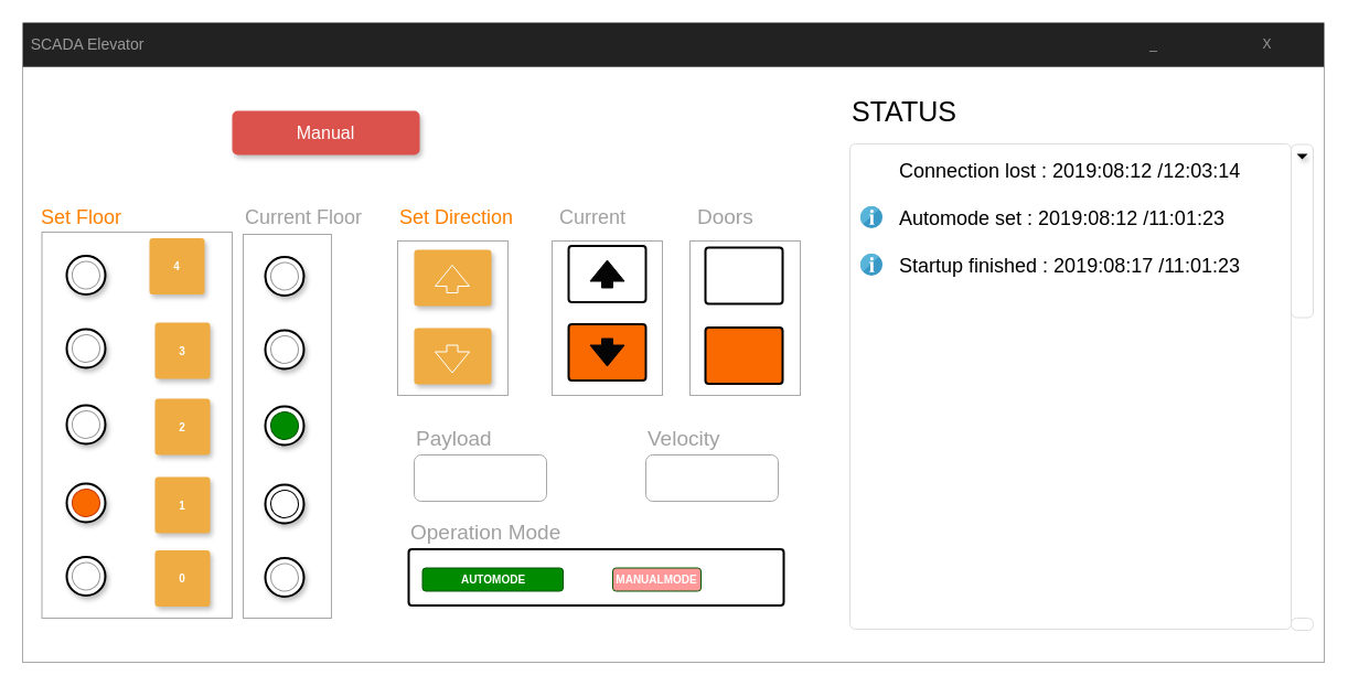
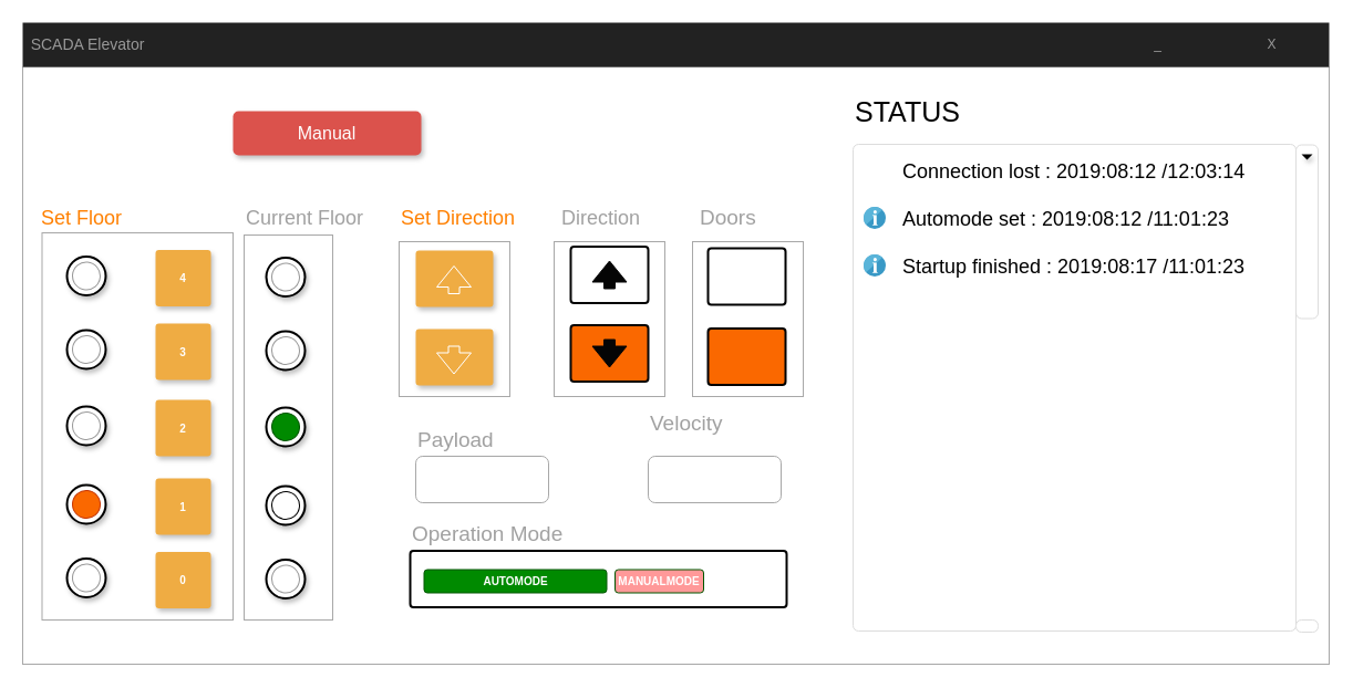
  <mxCell id="0" style=";html=1;" />
  <mxCell id="1" style=";html=1;" parent="0" />
  <mxCell id="2" value="" style="rounded=0;whiteSpace=wrap;html=1;strokeColor=#A8A8A8;fontColor=#A1A1A1;" vertex="1" parent="1"><mxGeometry x="20" y="60" width="1180" height="540" as="geometry" /></mxCell>
  <mxCell id="3" value="" style="rounded=0;whiteSpace=wrap;html=1;strokeColor=#A8A8A8;" vertex="1" parent="1"><mxGeometry x="360" y="218" width="100" height="140" as="geometry" /></mxCell>
  <mxCell id="4" value="" style="rounded=0;whiteSpace=wrap;html=1;strokeColor=#A8A8A8;" vertex="1" parent="1"><mxGeometry x="37.5" y="210" width="172.5" height="350" as="geometry" /></mxCell>
  <mxCell id="5" value="" style="rounded=0;whiteSpace=wrap;html=1;strokeColor=#A8A8A8;" vertex="1" parent="1"><mxGeometry x="220" y="212" width="80" height="348" as="geometry" /></mxCell>
  <mxCell id="6" value="" style="rounded=0;whiteSpace=wrap;html=1;strokeColor=#A8A8A8;" vertex="1" parent="1"><mxGeometry x="500" y="218" width="100" height="140" as="geometry" /></mxCell>
  <mxCell id="7" value="" style="rounded=0;whiteSpace=wrap;html=1;strokeColor=#A8A8A8;" vertex="1" parent="1"><mxGeometry x="625" y="218" width="100" height="140" as="geometry" /></mxCell>
  <mxCell id="8" value="" style="html=1;shadow=0;dashed=0;shape=mxgraph.bootstrap.rrect;rSize=5;strokeColor=#dddddd;align=left;spacingLeft=10;fontSize=16;whiteSpace=wrap;rounded=0;" parent="1" vertex="1"><mxGeometry x="1170" y="130.5" width="20" height="157" as="geometry" /></mxCell>
  <mxCell id="9" value="" style="html=1;shadow=0;dashed=0;shape=mxgraph.bootstrap.rect;fillColor=#222222;strokeColor=none;whiteSpace=wrap;rounded=0;fontSize=12;fontColor=#000000;align=center;" parent="1" vertex="1"><mxGeometry x="20" y="20" width="1180" height="40" as="geometry" /></mxCell>
  <mxCell id="10" value="SCADA Elevator" style="html=1;shadow=0;dashed=0;fillColor=none;strokeColor=none;shape=mxgraph.bootstrap.rect;fontColor=#999999;fontSize=14;whiteSpace=wrap;" parent="9" vertex="1"><mxGeometry width="118.0" height="40" as="geometry" /></mxCell>
  <mxCell id="11" value="_" style="html=1;shadow=0;dashed=0;fillColor=none;strokeColor=none;shape=mxgraph.bootstrap.rect;fontColor=#999999;whiteSpace=wrap;" parent="9" vertex="1"><mxGeometry x="973.5" width="103.25" height="40" as="geometry" /></mxCell>
  <mxCell id="12" value="X" style="html=1;shadow=0;dashed=0;fillColor=none;strokeColor=none;shape=mxgraph.bootstrap.rect;fontColor=#999999;whiteSpace=wrap;" parent="9" vertex="1"><mxGeometry x="1076.75" width="103.25" height="40" as="geometry" /></mxCell>
  <mxCell id="13" style="edgeStyle=orthogonalEdgeStyle;rounded=0;orthogonalLoop=1;jettySize=auto;html=1;labelBackgroundColor=#ffffff;strokeColor=#FFFFFF;fontColor=#FFFFFF;" parent="1" source="14" edge="1"><mxGeometry relative="1" as="geometry"><mxPoint x="970" y="410" as="targetPoint" /></mxGeometry></mxCell>
  <mxCell id="14" value="&lt;font style=&quot;font-size: 18px&quot;&gt;&lt;font style=&quot;font-size: 18px&quot;&gt;&amp;nbsp; &amp;nbsp; &amp;nbsp; &amp;nbsp;&lt;font style=&quot;font-size: 18px&quot;&gt;Connection lost : 2019:08:12 /12:03:14&lt;/font&gt;&lt;br&gt;&lt;/font&gt;&lt;br&gt;&amp;nbsp; &amp;nbsp; &amp;nbsp; &amp;nbsp;&lt;font style=&quot;font-size: 18px&quot;&gt;Automode set :&amp;nbsp;&lt;/font&gt;2019:08:12 /11:01:23&lt;br&gt;&lt;br&gt;&amp;nbsp; &amp;nbsp; &amp;nbsp; &amp;nbsp;&lt;font style=&quot;font-size: 18px&quot;&gt;Startup finished :&amp;nbsp;&lt;/font&gt;2019:08:17 /11:01:23&lt;/font&gt;&lt;span style=&quot;font-size: 13px&quot;&gt;&lt;br&gt;&lt;/span&gt;" style="html=1;shadow=0;dashed=0;shape=mxgraph.bootstrap.rrect;rSize=5;fontSize=12;strokeColor=#dddddd;align=left;spacing=10;verticalAlign=top;whiteSpace=wrap;rounded=0;" parent="1" vertex="1"><mxGeometry x="770" y="130" width="400" height="440" as="geometry" /></mxCell>
  <mxCell id="15" value="&lt;font style=&quot;font-size: 25px&quot;&gt;STATUS&lt;/font&gt;" style="html=1;shadow=0;dashed=0;shape=mxgraph.bootstrap.rect;strokeColor=none;fillColor=none;align=left;fontSize=10;whiteSpace=wrap;rounded=0;" parent="1" vertex="1"><mxGeometry x="770" y="90" width="120" height="20" as="geometry" /></mxCell>
  <mxCell id="16" value="" style="shape=triangle;strokeColor=none;fillColor=#000000;direction=south;rounded=0;shadow=1;fontSize=12;fontColor=#000000;align=center;html=1;" parent="1" vertex="1"><mxGeometry x="1175" y="139" width="10" height="5" as="geometry" /></mxCell>
  <mxCell id="17" value="0" style="html=1;shadow=1;dashed=0;shape=mxgraph.bootstrap.rrect;align=center;rSize=3;strokeColor=none;fillColor=#EFAC43;fontColor=#ffffff;fontStyle=1;fontSize=10;whiteSpace=wrap;rounded=0;" parent="1" vertex="1"><mxGeometry x="140" y="498.5" width="50" height="51" as="geometry" /></mxCell>
  <mxCell id="18" value="Manual" style="html=1;shadow=1;dashed=0;shape=mxgraph.bootstrap.rrect;align=center;rSize=5;strokeColor=none;fillColor=#DB524C;fontColor=#ffffff;fontSize=16;whiteSpace=wrap;rounded=0;" parent="1" vertex="1"><mxGeometry x="210" y="100" width="170" height="40" as="geometry" /></mxCell>
  <mxCell id="19" value="" style="shape=image;html=1;verticalAlign=top;verticalLabelPosition=bottom;labelBackgroundColor=#ffffff;imageAspect=0;aspect=fixed;image=https://cdn3.iconfinder.com/data/icons/forall/1062/error-128.png" parent="1" vertex="1"><mxGeometry x="780" y="144" width="20" height="20" as="geometry" /></mxCell>
  <mxCell id="20" value="" style="aspect=fixed;html=1;points=[];align=center;image;fontSize=12;image=img/lib/mscae/Info_2.svg;" parent="1" vertex="1"><mxGeometry x="780" y="187" width="20" height="20" as="geometry" /></mxCell>
  <mxCell id="21" value="" style="aspect=fixed;html=1;points=[];align=center;image;fontSize=12;image=img/lib/mscae/Info_2.svg;" parent="1" vertex="1"><mxGeometry x="780" y="230" width="20" height="20" as="geometry" /></mxCell>
  <mxCell id="22" value="" style="edgeStyle=orthogonalEdgeStyle;rounded=0;orthogonalLoop=1;jettySize=auto;html=1;labelBackgroundColor=#ffffff;strokeColor=#FFFFFF;fontColor=#FFFFFF;" parent="1" source="23" edge="1"><mxGeometry relative="1" as="geometry"><mxPoint x="1180" y="578" as="targetPoint" /></mxGeometry></mxCell>
  <mxCell id="23" value="" style="html=1;shadow=0;dashed=0;shape=mxgraph.bootstrap.rrect;rSize=5;strokeColor=#dddddd;align=left;spacingLeft=10;fontSize=16;whiteSpace=wrap;rounded=0;" parent="1" vertex="1"><mxGeometry x="1170" y="560" width="20" height="11" as="geometry" /></mxCell>
  <mxCell id="24" value="" style="shape=ellipse;dashed=0;html=1;rounded=0;shadow=1;fontSize=12;align=center;strokeWidth=2;" parent="1" vertex="1"><mxGeometry x="60" y="504.5" width="35" height="35" as="geometry" /></mxCell>
  <mxCell id="25" value="" style="shape=ellipse;dashed=0;strokeColor=#999999;fillColor=#ffffff;html=1;rounded=0;shadow=0;fontSize=12;fontColor=#000000;align=center;rotation=5;" parent="1" vertex="1"><mxGeometry x="65" y="509.5" width="25" height="25" as="geometry" /></mxCell>
  <mxCell id="26" value="1" style="html=1;shadow=1;dashed=0;shape=mxgraph.bootstrap.rrect;align=center;rSize=3;strokeColor=none;fillColor=#EFAC43;fontColor=#ffffff;fontStyle=1;fontSize=10;whiteSpace=wrap;rounded=0;" parent="1" vertex="1"><mxGeometry x="140" y="432" width="50" height="51" as="geometry" /></mxCell>
  <mxCell id="27" value="" style="shape=ellipse;dashed=0;html=1;rounded=0;shadow=1;fontSize=12;align=center;strokeWidth=2;" parent="1" vertex="1"><mxGeometry x="60" y="438" width="35" height="35" as="geometry" /></mxCell>
  <mxCell id="28" value="" style="shape=ellipse;dashed=0;strokeColor=#C73500;fillColor=#fa6800;html=1;rounded=0;shadow=0;fontSize=12;align=center;rotation=5;fontColor=#ffffff;gradientColor=none;gradientDirection=north;" parent="1" vertex="1"><mxGeometry x="65" y="443" width="25" height="25" as="geometry" /></mxCell>
  <mxCell id="29" value="2" style="html=1;shadow=1;dashed=0;shape=mxgraph.bootstrap.rrect;align=center;rSize=3;strokeColor=none;fillColor=#EFAC43;fontColor=#ffffff;fontStyle=1;fontSize=10;whiteSpace=wrap;rounded=0;" parent="1" vertex="1"><mxGeometry x="140" y="361" width="50" height="51" as="geometry" /></mxCell>
  <mxCell id="30" value="" style="shape=ellipse;dashed=0;html=1;rounded=0;shadow=1;fontSize=12;align=center;strokeWidth=2;" parent="1" vertex="1"><mxGeometry x="60" y="367" width="35" height="35" as="geometry" /></mxCell>
  <mxCell id="31" value="" style="shape=ellipse;dashed=0;strokeColor=#999999;fillColor=#ffffff;html=1;rounded=0;shadow=0;fontSize=12;fontColor=#000000;align=center;rotation=5;" parent="1" vertex="1"><mxGeometry x="65" y="372" width="25" height="25" as="geometry" /></mxCell>
  <mxCell id="32" value="3" style="html=1;shadow=1;dashed=0;shape=mxgraph.bootstrap.rrect;align=center;rSize=3;strokeColor=none;fillColor=#EFAC43;fontColor=#ffffff;fontStyle=1;fontSize=10;whiteSpace=wrap;rounded=0;" parent="1" vertex="1"><mxGeometry x="140" y="292" width="50" height="51" as="geometry" /></mxCell>
  <mxCell id="33" value="" style="shape=ellipse;dashed=0;html=1;rounded=0;shadow=1;fontSize=12;align=center;strokeWidth=2;" parent="1" vertex="1"><mxGeometry x="60" y="298" width="35" height="35" as="geometry" /></mxCell>
  <mxCell id="34" value="" style="shape=ellipse;dashed=0;strokeColor=#999999;fillColor=#ffffff;html=1;rounded=0;shadow=0;fontSize=12;fontColor=#000000;align=center;rotation=5;" parent="1" vertex="1"><mxGeometry x="65" y="303" width="25" height="25" as="geometry" /></mxCell>
- <mxCell id="35" value="4" style="html=1;shadow=1;dashed=0;shape=mxgraph.bootstrap.rrect;align=center;rSize=3;strokeColor=none;fillColor=#EFAC43;fontColor=#ffffff;fontStyle=1;fontSize=10;whiteSpace=wrap;rounded=0;" parent="1" vertex="1"><mxGeometry x="135" y="215.5" width="50" height="51" as="geometry" /></mxCell>
+ <mxCell id="35" value="4" style="html=1;shadow=1;dashed=0;shape=mxgraph.bootstrap.rrect;align=center;rSize=3;strokeColor=none;fillColor=#EFAC43;fontColor=#ffffff;fontStyle=1;fontSize=10;whiteSpace=wrap;rounded=0;" parent="1" vertex="1"><mxGeometry x="140" y="225.5" width="50" height="51" as="geometry" /></mxCell>
  <mxCell id="36" value="" style="shape=ellipse;dashed=0;html=1;rounded=0;shadow=1;fontSize=12;align=center;strokeWidth=2;" parent="1" vertex="1"><mxGeometry x="60" y="231.5" width="35" height="35" as="geometry" /></mxCell>
  <mxCell id="37" value="" style="shape=ellipse;dashed=0;strokeColor=#999999;fillColor=#ffffff;html=1;rounded=0;shadow=0;fontSize=12;fontColor=#000000;align=center;rotation=5;" parent="1" vertex="1"><mxGeometry x="65" y="236.5" width="25" height="25" as="geometry" /></mxCell>
  <mxCell id="38" value="" style="html=1;shadow=1;dashed=0;shape=mxgraph.bootstrap.rrect;align=center;rSize=3;strokeColor=none;fillColor=#EFAC43;fontColor=#ffffff;fontStyle=1;fontSize=10;whiteSpace=wrap;rounded=0;" parent="1" vertex="1"><mxGeometry x="375" y="226" width="70" height="51" as="geometry" /></mxCell>
  <mxCell id="39" value="" style="html=1;shadow=1;dashed=0;shape=mxgraph.bootstrap.rrect;align=center;rSize=3;strokeColor=none;fillColor=#EFAC43;fontColor=#ffffff;fontStyle=1;fontSize=10;whiteSpace=wrap;rounded=0;" parent="1" vertex="1"><mxGeometry x="375" y="297" width="70" height="51" as="geometry" /></mxCell>
  <mxCell id="40" value="" style="shape=flexArrow;endArrow=classic;html=1;fontColor=#FFFFFF;labelBackgroundColor=#ffffff;labelBorderColor=#FFFFFF;strokeColor=#FFFFFF;" parent="1" edge="1"><mxGeometry width="50" height="50" relative="1" as="geometry"><mxPoint x="409.5" y="265.5" as="sourcePoint" /><mxPoint x="409.5" y="239.5" as="targetPoint" /></mxGeometry></mxCell>
  <mxCell id="41" value="" style="shape=flexArrow;endArrow=classic;html=1;fontColor=#FFFFFF;labelBackgroundColor=#ffffff;labelBorderColor=#FFFFFF;strokeColor=#FFFFFF;" parent="1" edge="1"><mxGeometry width="50" height="50" relative="1" as="geometry"><mxPoint x="409.5" y="312" as="sourcePoint" /><mxPoint x="409.5" y="338" as="targetPoint" /></mxGeometry></mxCell>
  <mxCell id="42" value="OPEN" style="html=1;shadow=0;dashed=0;shape=mxgraph.bootstrap.rrect;align=center;rSize=3;strokeColor=#000000;fillColor=#FFFFFF;fontColor=#ffffff;fontStyle=1;fontSize=10;whiteSpace=wrap;rounded=0;gradientColor=none;strokeWidth=2;" parent="1" vertex="1"><mxGeometry x="639" y="224" width="70" height="51" as="geometry" /></mxCell>
  <mxCell id="43" value="" style="html=1;shadow=0;dashed=0;shape=mxgraph.bootstrap.rrect;align=center;rSize=3;strokeColor=#000000;fillColor=#fa6800;fontColor=#ffffff;fontStyle=1;fontSize=10;whiteSpace=wrap;rounded=0;strokeWidth=2;" parent="1" vertex="1"><mxGeometry x="639" y="296.5" width="70" height="51" as="geometry" /></mxCell>
  <mxCell id="44" value="OPEN" style="html=1;shadow=0;dashed=0;shape=mxgraph.bootstrap.rrect;align=center;rSize=3;strokeColor=#050505;fillColor=#FFFFFF;fontColor=#ffffff;fontStyle=1;fontSize=10;whiteSpace=wrap;rounded=0;strokeWidth=2;" parent="1" vertex="1"><mxGeometry x="515" y="222.5" width="70" height="51" as="geometry" /></mxCell>
  <mxCell id="45" value="" style="html=1;shadow=0;dashed=0;shape=mxgraph.bootstrap.rrect;align=center;rSize=3;strokeColor=#050505;fillColor=#fa6800;fontColor=#ffffff;fontStyle=1;fontSize=10;whiteSpace=wrap;rounded=0;strokeWidth=2;" parent="1" vertex="1"><mxGeometry x="515" y="293.5" width="70" height="51" as="geometry" /></mxCell>
  <mxCell id="46" value="" style="shape=flexArrow;endArrow=classic;html=1;fontColor=#FFFFFF;labelBackgroundColor=#ffffff;labelBorderColor=#FFFFFF;strokeColor=#050505;fillColor=#050505;" parent="1" edge="1"><mxGeometry width="50" height="50" relative="1" as="geometry"><mxPoint x="550" y="306" as="sourcePoint" /><mxPoint x="550" y="332" as="targetPoint" /></mxGeometry></mxCell>
  <mxCell id="47" value="" style="shape=flexArrow;endArrow=classic;html=1;fontColor=#FFFFFF;labelBackgroundColor=#ffffff;labelBorderColor=#FFFFFF;strokeColor=#050505;fillColor=#050505;" parent="1" edge="1"><mxGeometry width="50" height="50" relative="1" as="geometry"><mxPoint x="550" y="261" as="sourcePoint" /><mxPoint x="550" y="235" as="targetPoint" /></mxGeometry></mxCell>
  <mxCell id="48" value="" style="shape=ellipse;dashed=0;html=1;rounded=0;shadow=1;fontSize=12;align=center;strokeWidth=2;" parent="1" vertex="1"><mxGeometry x="240" y="505.5" width="35" height="35" as="geometry" /></mxCell>
  <mxCell id="49" value="" style="shape=ellipse;dashed=0;strokeColor=#999999;fillColor=#ffffff;html=1;rounded=0;shadow=0;fontSize=12;fontColor=#000000;align=center;rotation=5;" parent="1" vertex="1"><mxGeometry x="245" y="510.5" width="25" height="25" as="geometry" /></mxCell>
  <mxCell id="50" value="" style="shape=ellipse;dashed=0;html=1;rounded=0;shadow=1;fontSize=12;align=center;strokeWidth=2;" parent="1" vertex="1"><mxGeometry x="240" y="439" width="35" height="35" as="geometry" /></mxCell>
  <mxCell id="51" value="" style="shape=ellipse;dashed=0;html=1;rounded=0;shadow=0;fontSize=12;align=center;rotation=5;gradientDirection=north;" parent="1" vertex="1"><mxGeometry x="245" y="444" width="25" height="25" as="geometry" /></mxCell>
  <mxCell id="52" value="" style="shape=ellipse;dashed=0;html=1;rounded=0;shadow=1;fontSize=12;align=center;strokeWidth=2;" parent="1" vertex="1"><mxGeometry x="240" y="368" width="35" height="35" as="geometry" /></mxCell>
  <mxCell id="53" value="" style="shape=ellipse;dashed=0;strokeColor=#005700;fillColor=#008a00;html=1;rounded=0;shadow=0;fontSize=12;fontColor=#ffffff;align=center;rotation=5;" parent="1" vertex="1"><mxGeometry x="245" y="373" width="25" height="25" as="geometry" /></mxCell>
  <mxCell id="54" value="" style="shape=ellipse;dashed=0;html=1;rounded=0;shadow=1;fontSize=12;align=center;strokeWidth=2;" parent="1" vertex="1"><mxGeometry x="240" y="299" width="35" height="35" as="geometry" /></mxCell>
  <mxCell id="55" value="" style="shape=ellipse;dashed=0;strokeColor=#999999;fillColor=#ffffff;html=1;rounded=0;shadow=0;fontSize=12;fontColor=#000000;align=center;rotation=5;" parent="1" vertex="1"><mxGeometry x="245" y="304" width="25" height="25" as="geometry" /></mxCell>
  <mxCell id="56" value="" style="shape=ellipse;dashed=0;html=1;rounded=0;shadow=1;fontSize=12;align=center;strokeWidth=2;" parent="1" vertex="1"><mxGeometry x="240" y="232.5" width="35" height="35" as="geometry" /></mxCell>
  <mxCell id="57" value="" style="shape=ellipse;dashed=0;strokeColor=#999999;fillColor=#ffffff;html=1;rounded=0;shadow=0;fontSize=12;fontColor=#000000;align=center;rotation=5;" parent="1" vertex="1"><mxGeometry x="245" y="237.5" width="25" height="25" as="geometry" /></mxCell>
  <mxCell id="58" value="" style="html=1;shadow=0;dashed=0;shape=mxgraph.bootstrap.rrect;align=center;rSize=3;fontStyle=1;fontSize=10;whiteSpace=wrap;rounded=0;strokeWidth=2;" parent="1" vertex="1"><mxGeometry x="370" y="497.5" width="340" height="51" as="geometry" /></mxCell>
- <mxCell id="59" value="AUTOMODE" style="html=1;shadow=0;dashed=0;shape=mxgraph.bootstrap.rrect;align=center;rSize=3;strokeColor=#005700;fillColor=#008a00;fontColor=#ffffff;fontStyle=1;fontSize=10;whiteSpace=wrap;rounded=0;strokeWidth=1;" parent="1" vertex="1"><mxGeometry x="382.5" y="514.5" width="127.5" height="21" as="geometry" /></mxCell>
+ <mxCell id="59" value="AUTOMODE" style="html=1;shadow=0;dashed=0;shape=mxgraph.bootstrap.rrect;align=center;rSize=3;strokeColor=#005700;fillColor=#008a00;fontColor=#ffffff;fontStyle=1;fontSize=10;whiteSpace=wrap;rounded=0;strokeWidth=1;" parent="1" vertex="1"><mxGeometry x="382.5" y="514.5" width="165" height="21" as="geometry" /></mxCell>
  <mxCell id="60" value="" style="shape=image;html=1;verticalAlign=top;verticalLabelPosition=bottom;labelBackgroundColor=#ffffff;imageAspect=0;aspect=fixed;image=https://cdn4.iconfinder.com/data/icons/basic-user-interface-elements/700/exit-enter-leave-in-door-128.png;shadow=1;strokeColor=#000000;strokeWidth=2;fillColor=#FFFFFF;gradientColor=none;fontColor=#FFFFFF;" parent="1" vertex="1"><mxGeometry x="656.5" y="231" width="37" height="37" as="geometry" /></mxCell>
  <mxCell id="61" value="" style="shape=image;html=1;verticalAlign=top;verticalLabelPosition=bottom;labelBackgroundColor=#ffffff;imageAspect=0;aspect=fixed;image=https://cdn4.iconfinder.com/data/icons/basic-user-interface-elements/700/exit-enter-leave-out-door-128.png;shadow=1;strokeColor=#000000;strokeWidth=2;fillColor=#FFFFFF;gradientColor=none;fontColor=#FFFFFF;" parent="1" vertex="1"><mxGeometry x="656.5" y="302" width="40" height="40" as="geometry" /></mxCell>
  <mxCell id="62" value="&lt;font style=&quot;font-size: 19px&quot;&gt;Doors&lt;/font&gt;" style="html=1;shadow=0;dashed=0;shape=mxgraph.bootstrap.rect;strokeColor=none;fillColor=none;align=left;fontSize=10;whiteSpace=wrap;rounded=0;fontColor=#A1A1A1;" vertex="1" parent="1"><mxGeometry x="630" y="187" width="120" height="20" as="geometry" /></mxCell>
- <mxCell id="63" value="&lt;font style=&quot;font-size: 18px&quot;&gt;Current&lt;/font&gt;" style="html=1;shadow=0;dashed=0;shape=mxgraph.bootstrap.rect;strokeColor=none;fillColor=none;align=left;fontSize=10;whiteSpace=wrap;rounded=0;fontColor=#A1A1A1;" vertex="1" parent="1"><mxGeometry x="505" y="187" width="120" height="20" as="geometry" /></mxCell>
+ <mxCell id="63" value="&lt;font style=&quot;font-size: 18px&quot;&gt;Direction&lt;/font&gt;" style="html=1;shadow=0;dashed=0;shape=mxgraph.bootstrap.rect;strokeColor=none;fillColor=none;align=left;fontSize=10;whiteSpace=wrap;rounded=0;fontColor=#A1A1A1;" vertex="1" parent="1"><mxGeometry x="505" y="187" width="120" height="20" as="geometry" /></mxCell>
  <mxCell id="64" value="&lt;span style=&quot;font-size: 18px&quot;&gt;Current Floor&lt;/span&gt;" style="html=1;shadow=0;dashed=0;shape=mxgraph.bootstrap.rect;strokeColor=none;fillColor=none;align=left;fontSize=10;whiteSpace=wrap;rounded=0;fontColor=#A1A1A1;" vertex="1" parent="1"><mxGeometry x="220" y="187" width="120" height="20" as="geometry" /></mxCell>
  <mxCell id="65" value="&lt;span style=&quot;font-size: 18px&quot;&gt;&lt;font color=&quot;#ff8000&quot;&gt;Set Floor&lt;/font&gt;&lt;/span&gt;" style="html=1;shadow=0;dashed=0;shape=mxgraph.bootstrap.rect;strokeColor=none;fillColor=none;align=left;fontSize=10;whiteSpace=wrap;rounded=0;fontColor=#A1A1A1;" vertex="1" parent="1"><mxGeometry x="35" y="187" width="120" height="20" as="geometry" /></mxCell>
  <mxCell id="66" value="&lt;font style=&quot;font-size: 18px&quot; color=&quot;#ff8000&quot;&gt;Set Direction&lt;/font&gt;" style="html=1;shadow=0;dashed=0;shape=mxgraph.bootstrap.rect;strokeColor=none;fillColor=none;align=left;fontSize=10;whiteSpace=wrap;rounded=0;fontColor=#A1A1A1;" vertex="1" parent="1"><mxGeometry x="360" y="187" width="120" height="20" as="geometry" /></mxCell>
  <mxCell id="67" value="" style="rounded=1;whiteSpace=wrap;html=1;strokeColor=#A8A8A8;fontColor=#A1A1A1;" vertex="1" parent="1"><mxGeometry x="585" y="412" width="120" height="42" as="geometry" /></mxCell>
- <mxCell id="68" value="&lt;span style=&quot;font-size: 19px&quot;&gt;Velocity&lt;/span&gt;" style="html=1;shadow=0;dashed=0;shape=mxgraph.bootstrap.rect;strokeColor=none;fillColor=none;align=left;fontSize=10;whiteSpace=wrap;rounded=0;fontColor=#A1A1A1;" vertex="1" parent="1"><mxGeometry x="585" y="388" width="120" height="20" as="geometry" /></mxCell>
+ <mxCell id="68" value="&lt;span style=&quot;font-size: 19px&quot;&gt;Velocity&lt;/span&gt;" style="html=1;shadow=0;dashed=0;shape=mxgraph.bootstrap.rect;strokeColor=none;fillColor=none;align=left;fontSize=10;whiteSpace=wrap;rounded=0;fontColor=#A1A1A1;" vertex="1" parent="1"><mxGeometry x="585" y="373" width="120" height="20" as="geometry" /></mxCell>
  <mxCell id="69" value="" style="rounded=1;whiteSpace=wrap;html=1;strokeColor=#A8A8A8;fontColor=#A1A1A1;" vertex="1" parent="1"><mxGeometry x="375" y="412" width="120" height="42" as="geometry" /></mxCell>
  <mxCell id="70" value="&lt;span style=&quot;font-size: 19px&quot;&gt;Payload&lt;/span&gt;" style="html=1;shadow=0;dashed=0;shape=mxgraph.bootstrap.rect;strokeColor=none;fillColor=none;align=left;fontSize=10;whiteSpace=wrap;rounded=0;fontColor=#A1A1A1;" vertex="1" parent="1"><mxGeometry x="375" y="388" width="120" height="20" as="geometry" /></mxCell>
  <mxCell id="71" value="&lt;span style=&quot;font-size: 19px&quot;&gt;Operation Mode&lt;/span&gt;" style="html=1;shadow=0;dashed=0;shape=mxgraph.bootstrap.rect;strokeColor=none;fillColor=none;align=left;fontSize=10;whiteSpace=wrap;rounded=0;fontColor=#A1A1A1;" vertex="1" parent="1"><mxGeometry x="370" y="473" width="165" height="20" as="geometry" /></mxCell>
  <mxCell id="72" value="MANUALMODE" style="html=1;shadow=0;dashed=0;shape=mxgraph.bootstrap.rrect;align=center;rSize=3;strokeColor=#005700;fillColor=#FF9999;fontColor=#ffffff;fontStyle=1;fontSize=10;whiteSpace=wrap;rounded=0;strokeWidth=1;" vertex="1" parent="1"><mxGeometry x="555" y="514.5" width="80" height="21" as="geometry" /></mxCell>
